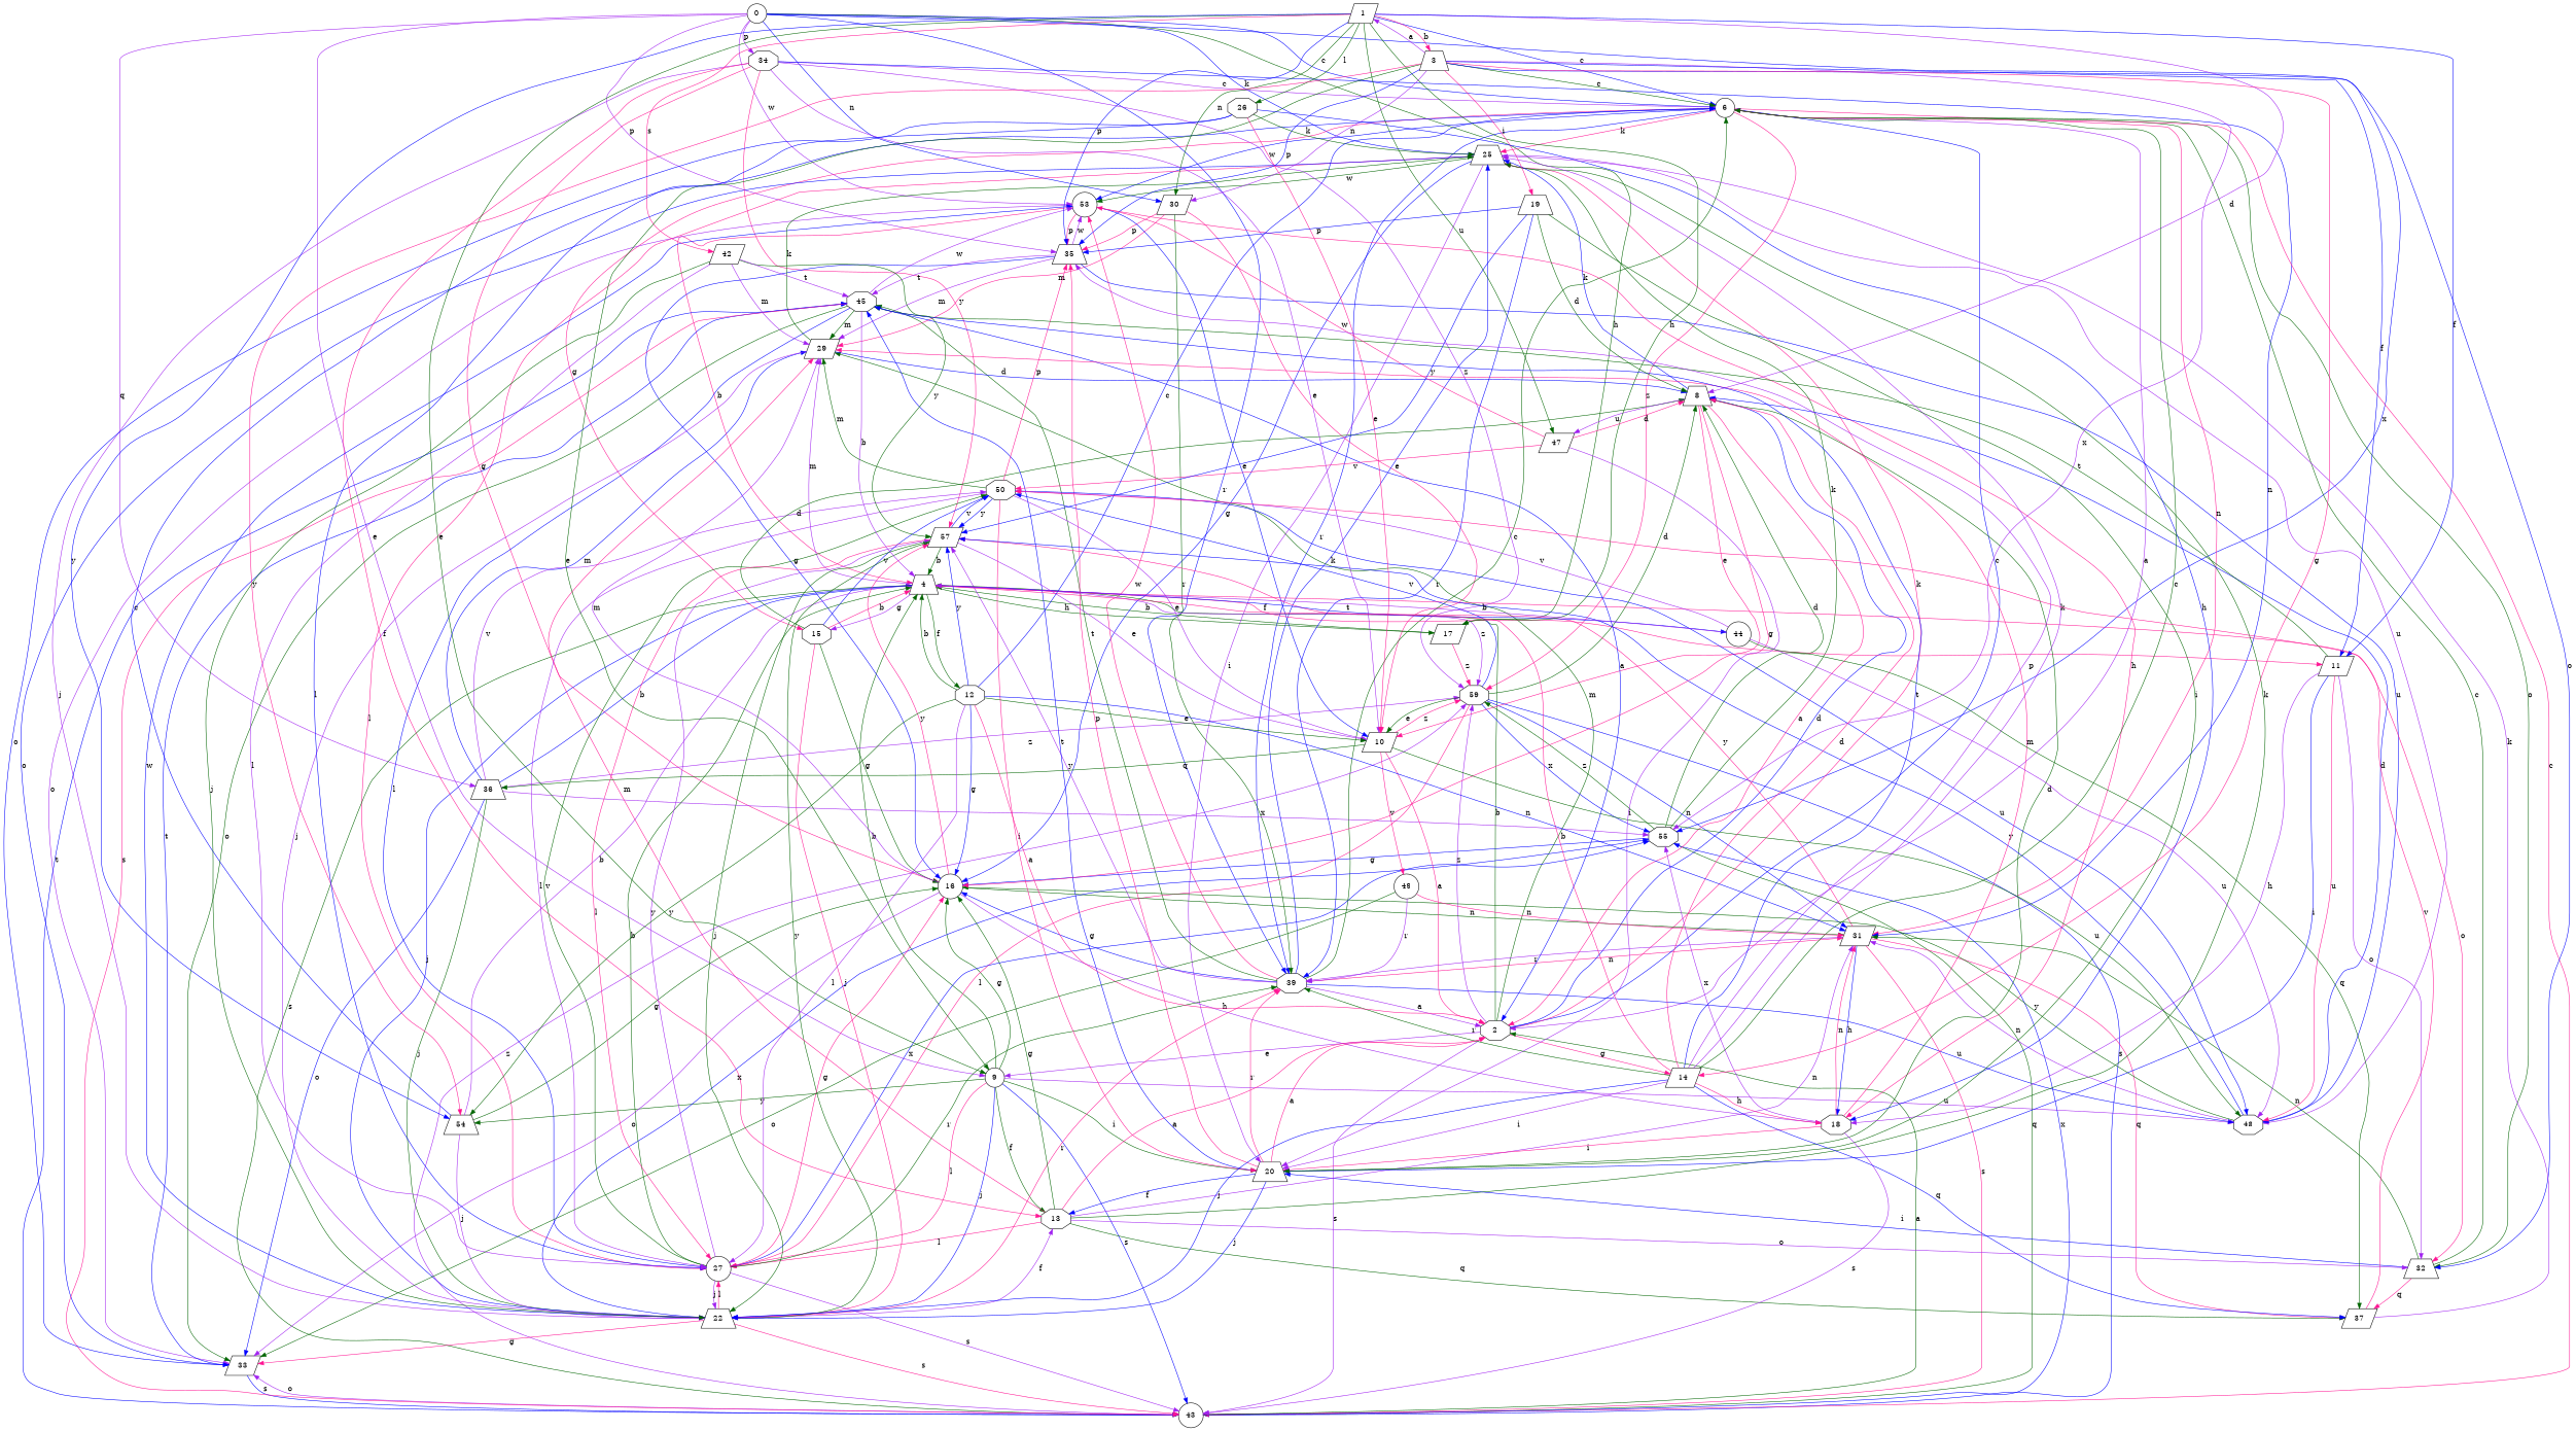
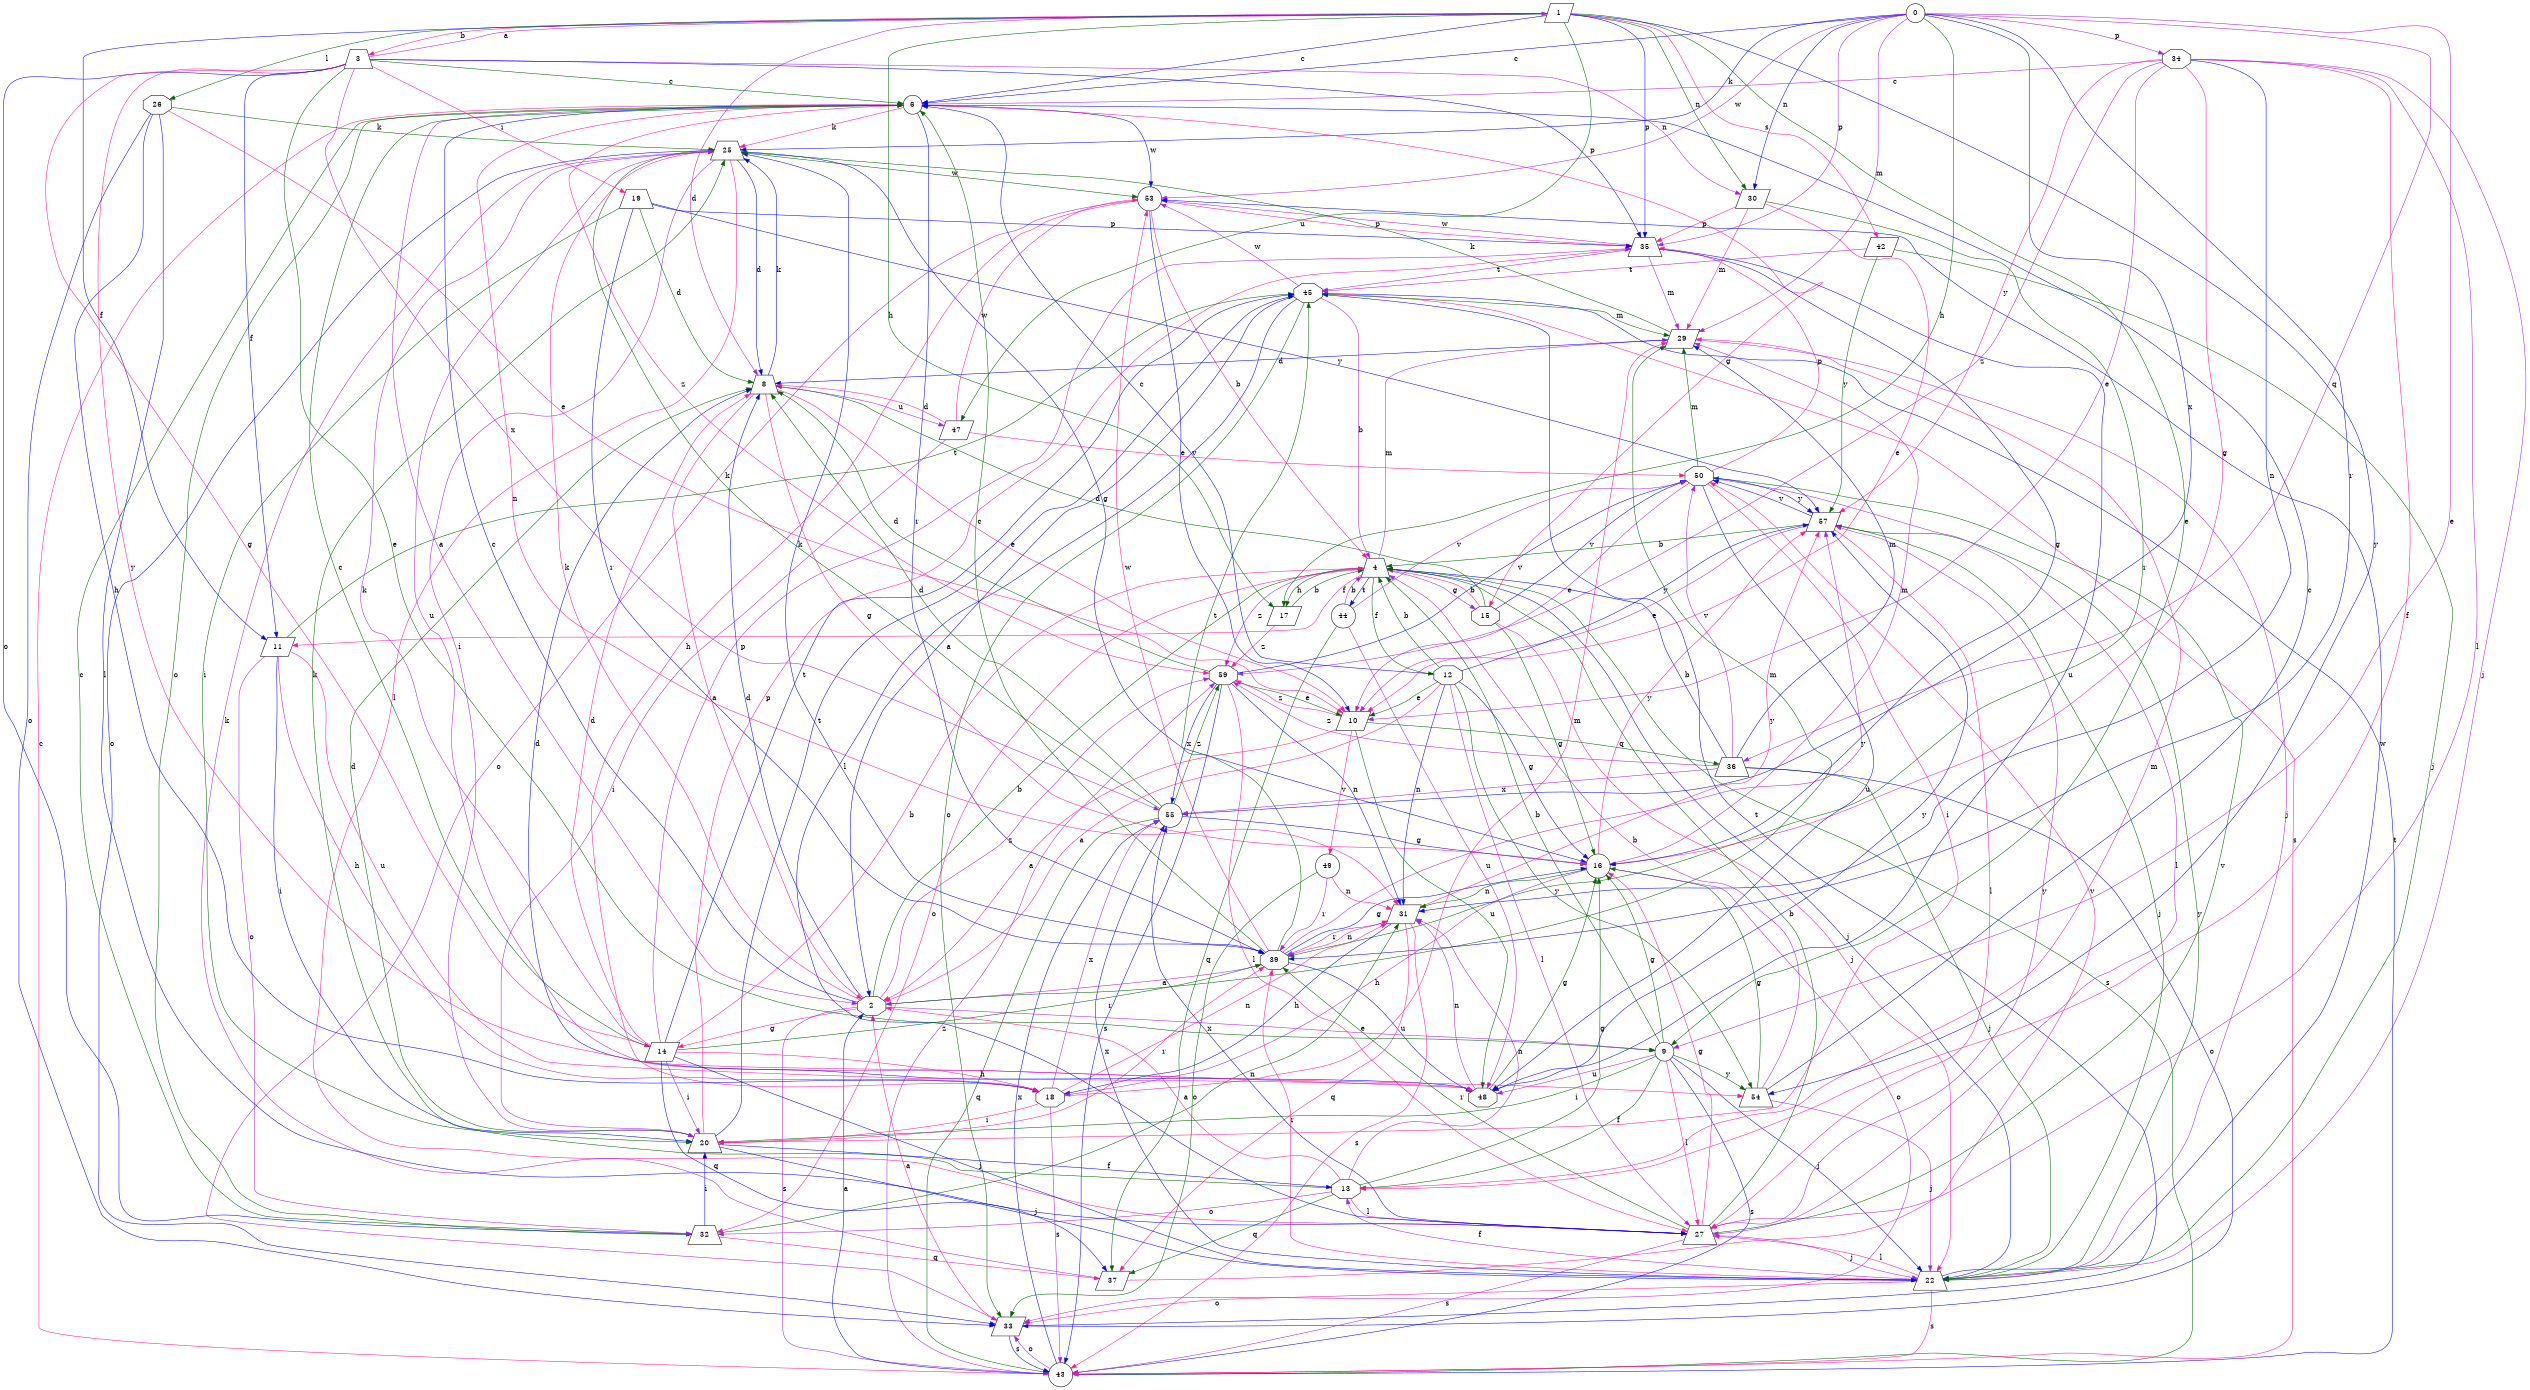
  strict digraph {
    node [shape=parallelogram]
    edge [color=blue]
    0 [shape=circle]
    6 [shape=circle]
    9 [shape=circle]
    17
    25 [shape=trapezium]
    30
    34 [shape=octagon]
    35 [shape=trapezium]
    36 [shape=trapezium]
    39 [shape=octagon]
    53 [shape=circle]
-   55 [shape=octagon]
+   55 [shape=circle]
    2 [shape=octagon]
    59 [shape=octagon]
    32 [shape=trapezium]
    15 [shape=octagon]
    31
    n18 [label=54 shape=trapezium]
    4 [shape=trapezium]
    43 [shape=circle]
    22 [shape=trapezium]
    16 [shape=circle]
    13 [shape=octagon]
    20 [shape=trapezium]
-   27 [shape=circle]
+   27 [shape=trapezium]
    48 [shape=octagon]
    8 [shape=trapezium]
    33
    29
    10
    57
    45 [shape=octagon]
    50 [shape=octagon]
    18 [shape=octagon]
    1
    3 [shape=trapezium]
    11
    26 [shape=octagon]
    42
    47
    14
    19 [shape=trapezium]
    12 [shape=octagon]
    44 [shape=circle]
    37
    49 [shape=circle]
    0 -> 6 [label=c]
    0 -> 9 [color=purple label=e]
    0 -> 17 [color=darkgreen label=h]
    0 -> 25 [label=k]
    0 -> 30 [label=n]
    0 -> 34 [color=purple label=p]
    0 -> 35 [color=purple label=p]
    0 -> 36 [color=purple label=q]
    0 -> 39 [label=r]
    0 -> 53 [color=purple label=w]
    0 -> 55 [label=x]
    6 -> 25 [color=deeppink label=k]
    6 -> 39 [label=r]
    6 -> 53 [label=w]
    6 -> 2 [color=purple label=a]
    6 -> 59 [color=deeppink label=z]
    6 -> 32 [color=darkgreen label=o]
    6 -> 15 [color=deeppink label=g]
    6 -> 31 [color=deeppink label=n]
    9 -> n18 [color=darkgreen label=y]
    9 -> 4 [color=darkgreen label=b]
    9 -> 43 [label=s]
    9 -> 22 [label=j]
    9 -> 16 [color=darkgreen label=g]
    9 -> 13 [color=darkgreen label=f]
    9 -> 20 [color=darkgreen label=i]
    9 -> 27 [color=deeppink label=l]
    9 -> 48 [color=purple label=u]
    17 -> 59 [color=deeppink label=z]
    17 -> 4 [color=darkgreen label=b]
    25 -> 53 [color=darkgreen label=w]
    25 -> 16 [label=g]
    25 -> 20 [color=purple label=i]
    25 -> 27 [color=deeppink label=l]
    25 -> 48 [color=purple label=u]
+   25 -> 8 [label=d]
    25 -> 33 [label=o]
    30 -> 35 [color=deeppink label=p]
    30 -> 39 [color=darkgreen label=r]
    30 -> 29 [color=deeppink label=m]
    30 -> 10 [color=deeppink label=e]
    34 -> 6 [color=purple label=c]
    34 -> 59 [color=purple label=z]
    34 -> 31 [label=n]
    34 -> 22 [color=purple label=j]
    34 -> 16 [color=deeppink label=g]
    34 -> 13 [color=deeppink label=f]
-   42 -> 27 [color=purple label=l]
+   34 -> 27 [color=purple label=l]
    34 -> 10 [color=purple label=e]
    34 -> 57 [color=deeppink label=y]
    35 -> 53 [color=purple label=w]
    35 -> 16 [label=g]
    35 -> 48 [label=u]
    35 -> 29 [color=purple label=m]
    35 -> 45 [color=purple label=t]
    36 -> 55 [color=purple label=x]
    36 -> 59 [color=purple label=z]
    36 -> 4 [label=b]
    36 -> 22 [color=darkgreen label=j]
    36 -> 33 [label=o]
    36 -> 29 [label=m]
    36 -> 50 [color=purple label=v]
    39 -> 6 [color=darkgreen label=c]
    39 -> 25 [label=k]
    39 -> 53 [color=deeppink label=w]
    39 -> 2 [color=purple label=a]
    39 -> 31 [color=deeppink label=n]
    39 -> 16 [label=g]
    39 -> 48 [label=u]
    39 -> 57 [color=purple label=y]
    39 -> 45 [color=darkgreen label=t]
    53 -> 35 [color=deeppink label=p]
    53 -> 4 [color=deeppink label=b]
    53 -> 33 [color=purple label=o]
    53 -> 10 [label=e]
    53 -> 18 [color=deeppink label=h]
    55 -> 25 [color=darkgreen label=k]
    55 -> 59 [color=darkgreen label=z]
    55 -> 43 [color=darkgreen label=q]
    55 -> 16 [label=g]
    55 -> 8 [color=darkgreen label=d]
    2 -> 6 [label=c]
    2 -> 9 [color=purple label=e]
    2 -> 25 [color=deeppink label=k]
    2 -> 59 [color=purple label=z]
    2 -> 4 [color=darkgreen label=b]
    2 -> 43 [color=purple label=s]
    2 -> 8 [label=d]
    2 -> 29 [color=darkgreen label=m]
    2 -> 14 [color=deeppink label=g]
    59 -> 55 [label=x]
    59 -> 31 [label=n]
    59 -> 43 [label=s]
    59 -> 27 [color=deeppink label=l]
    59 -> 8 [color=darkgreen label=d]
    59 -> 10 [color=darkgreen label=e]
    59 -> 50 [label=v]
    32 -> 6 [color=darkgreen label=c]
    32 -> 31 [color=darkgreen label=n]
    32 -> 20 [label=i]
    32 -> 37 [color=deeppink label=q]
    15 -> 4 [color=deeppink label=b]
    15 -> 22 [color=deeppink label=j]
    15 -> 16 [color=darkgreen label=g]
    15 -> 8 [color=darkgreen label=d]
    15 -> 50 [label=v]
    31 -> 39 [color=purple label=r]
    31 -> 43 [color=deeppink label=s]
    31 -> 57 [color=deeppink label=y]
    31 -> 18 [label=h]
    31 -> 37 [color=deeppink label=q]
    n18 -> 6 [label=c]
    n18 -> 4 [color=purple label=b]
    n18 -> 22 [color=purple label=j]
    n18 -> 16 [color=darkgreen label=g]
    4 -> 17 [color=darkgreen label=h]
    4 -> 59 [color=purple label=z]
    4 -> 32 [color=deeppink label=o]
    4 -> 15 [color=purple label=g]
    4 -> 43 [color=darkgreen label=s]
    4 -> 22 [label=j]
    4 -> 29 [color=purple label=m]
    4 -> 11 [color=deeppink label=f]
    4 -> 12 [color=darkgreen label=f]
    4 -> 44 [label=t]
    43 -> 6 [color=deeppink label=c]
    43 -> 55 [label=x]
-   43 -> 2 [color=darkgreen label=a]
+   43 -> 2 [label=a]
    43 -> 59 [color=purple label=z]
    43 -> 33 [color=purple label=o]
    43 -> 45 [label=t]
    22 -> 39 [color=deeppink label=r]
    22 -> 53 [label=w]
    22 -> 55 [label=x]
    22 -> 43 [color=deeppink label=s]
    22 -> 13 [color=purple label=f]
    22 -> 27 [color=deeppink label=l]
-   22 -> 33 [color=deeppink label=g]
+   22 -> 33 [color=deeppink label=o]
    22 -> 57 [color=darkgreen label=y]
    16 -> 31 [color=darkgreen label=n]
    16 -> 33 [color=purple label=o]
    16 -> 29 [color=purple label=m]
    16 -> 57 [color=deeppink label=y]
    16 -> 18 [color=purple label=h]
    13 -> 25 [color=darkgreen label=k]
    13 -> 2 [color=deeppink label=a]
    13 -> 32 [color=purple label=o]
    13 -> 31 [color=purple label=n]
    13 -> 16 [color=darkgreen label=g]
    13 -> 27 [color=deeppink label=l]
    13 -> 29 [color=deeppink label=m]
    13 -> 37 [color=darkgreen label=q]
    20 -> 35 [color=deeppink label=p]
    20 -> 39 [color=deeppink label=r]
-   20 -> 2 [color=deeppink label=a]
+   33 -> 2 [color=deeppink label=a]
    20 -> 22 [label=j]
    20 -> 13 [label=f]
    20 -> 8 [color=darkgreen label=d]
    20 -> 45 [label=t]
    27 -> 39 [color=darkgreen label=r]
    27 -> 55 [label=x]
    27 -> 4 [color=darkgreen label=b]
    27 -> 43 [color=purple label=s]
    27 -> 22 [color=purple label=j]
    27 -> 16 [color=deeppink label=g]
    27 -> 57 [color=purple label=y]
    27 -> 50 [color=darkgreen label=v]
    48 -> 31 [color=purple label=n]
-   48 -> 16 [color=darkgreen label=y]
+   48 -> 16 [color=darkgreen label=g]
    48 -> 8 [label=d]
    48 -> 57 [label=y]
    8 -> 25 [label=k]
    8 -> 2 [color=deeppink label=a]
    8 -> 16 [color=deeppink label=g]
    8 -> 10 [color=deeppink label=e]
    8 -> 47 [color=purple label=u]
    33 -> 43 [label=s]
    33 -> 45 [label=t]
    29 -> 25 [color=darkgreen label=k]
    29 -> 22 [color=purple label=j]
    29 -> 8 [label=d]
    10 -> 36 [color=darkgreen label=q]
    10 -> 2 [color=deeppink label=a]
    10 -> 59 [color=deeppink label=z]
    10 -> 48 [color=darkgreen label=u]
    10 -> 49 [color=deeppink label=v]
    57 -> 4 [color=darkgreen label=b]
    57 -> 22 [color=darkgreen label=j]
    57 -> 27 [color=deeppink label=l]
    57 -> 10 [color=purple label=e]
    57 -> 50 [label=v]
    45 -> 53 [color=purple label=w]
    45 -> 2 [label=a]
    45 -> 4 [color=purple label=b]
    45 -> 43 [color=deeppink label=s]
    45 -> 27 [label=l]
    45 -> 33 [color=darkgreen label=o]
    45 -> 29 [color=darkgreen label=m]
    50 -> 35 [color=deeppink label=p]
    50 -> 20 [color=deeppink label=i]
    50 -> 27 [color=purple label=l]
    50 -> 48 [label=u]
    50 -> 29 [color=darkgreen label=m]
    50 -> 10 [color=purple label=e]
    50 -> 57 [label=y]
    18 -> 55 [color=purple label=x]
    18 -> 31 [color=deeppink label=n]
    18 -> 43 [color=purple label=s]
    18 -> 20 [color=deeppink label=i]
    18 -> 29 [color=deeppink label=m]
    1 -> 6 [label=c]
    1 -> 9 [color=darkgreen label=e]
    1 -> 17 [color=darkgreen label=h]
    1 -> 30 [color=darkgreen label=n]
    1 -> 35 [label=p]
    1 -> n18 [label=y]
    1 -> 8 [color=purple label=d]
    1 -> 3 [color=deeppink label=b]
    1 -> 11 [label=f]
    1 -> 26 [color=darkgreen label=l]
    1 -> 42 [color=deeppink label=s]
    1 -> 47 [color=darkgreen label=u]
    3 -> 6 [color=darkgreen label=c]
    3 -> 9 [color=darkgreen label=e]
    3 -> 30 [color=purple label=n]
    3 -> 35 [label=p]
    3 -> 55 [color=purple label=x]
    3 -> 32 [label=o]
    3 -> n18 [color=deeppink label=y]
    3 -> 1 [color=purple label=a]
    3 -> 11 [label=f]
    3 -> 14 [color=deeppink label=g]
    3 -> 19 [color=deeppink label=i]
    11 -> 32 [color=purple label=o]
    11 -> 20 [label=i]
    11 -> 48 [color=deeppink label=u]
    11 -> 45 [color=darkgreen label=t]
    11 -> 18 [color=purple label=h]
    26 -> 25 [color=darkgreen label=k]
    26 -> 27 [label=l]
    26 -> 33 [label=o]
    26 -> 10 [color=deeppink label=e]
    26 -> 18 [label=h]
    42 -> 22 [color=darkgreen label=j]
-   42 -> 29 [color=purple label=m]
+   0 -> 29 [color=purple label=m]
    42 -> 57 [color=darkgreen label=y]
    42 -> 45 [color=purple label=t]
    47 -> 53 [color=deeppink label=w]
    47 -> 20 [color=purple label=i]
    47 -> 8 [color=deeppink label=d]
    47 -> 50 [color=deeppink label=v]
    14 -> 6 [color=darkgreen label=c]
    14 -> 25 [color=purple label=k]
    14 -> 35 [color=purple label=p]
    14 -> 39 [color=darkgreen label=r]
    14 -> 4 [color=deeppink label=b]
    14 -> 22 [label=j]
    14 -> 20 [color=purple label=i]
    14 -> 8 [color=deeppink label=d]
    14 -> 45 [label=t]
    14 -> 18 [color=deeppink label=h]
    14 -> 37 [label=q]
    19 -> 35 [label=p]
    19 -> 39 [label=r]
    19 -> 20 [color=darkgreen label=i]
    19 -> 8 [color=darkgreen label=d]
    19 -> 57 [label=y]
    12 -> 6 [label=c]
    12 -> 2 [color=deeppink label=a]
    12 -> 31 [label=n]
    12 -> n18 [color=darkgreen label=y]
    12 -> 4 [color=darkgreen label=b]
    12 -> 16 [label=g]
    12 -> 27 [color=purple label=l]
    12 -> 10 [color=darkgreen label=e]
    12 -> 57 [label=y]
    44 -> 4 [color=purple label=b]
    44 -> 48 [color=purple label=u]
    44 -> 50 [color=purple label=v]
    44 -> 37 [color=darkgreen label=q]
    37 -> 25 [color=purple label=k]
    37 -> 50 [color=deeppink label=v]
    49 -> 39 [color=purple label=r]
    49 -> 31 [color=deeppink label=n]
    49 -> 33 [color=darkgreen label=o]
  }
